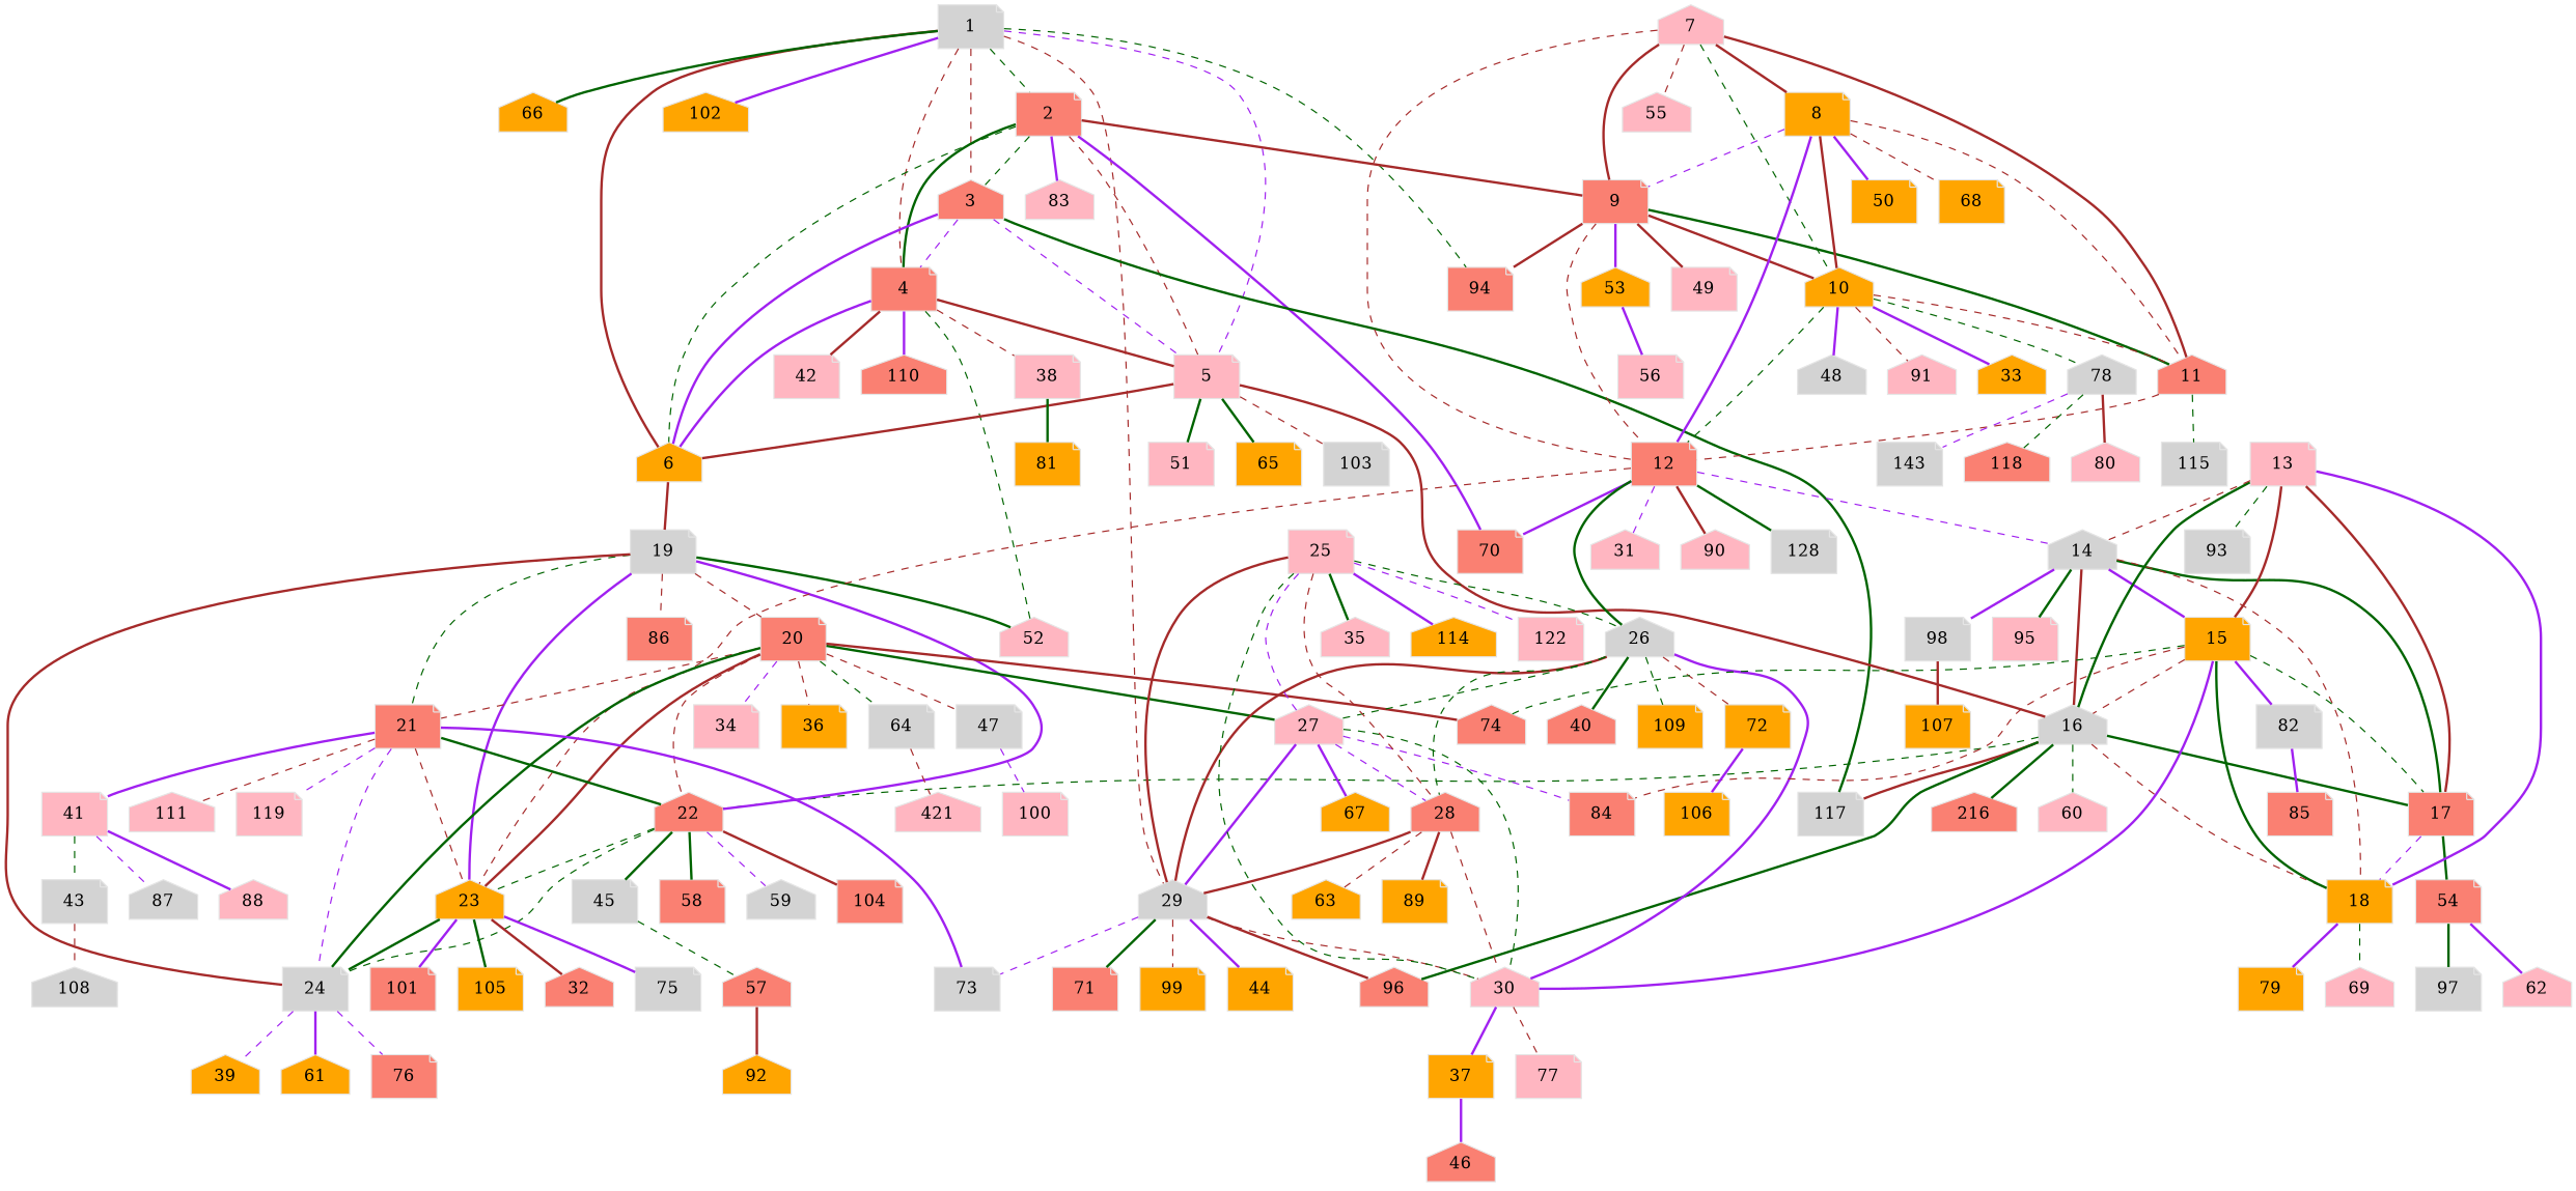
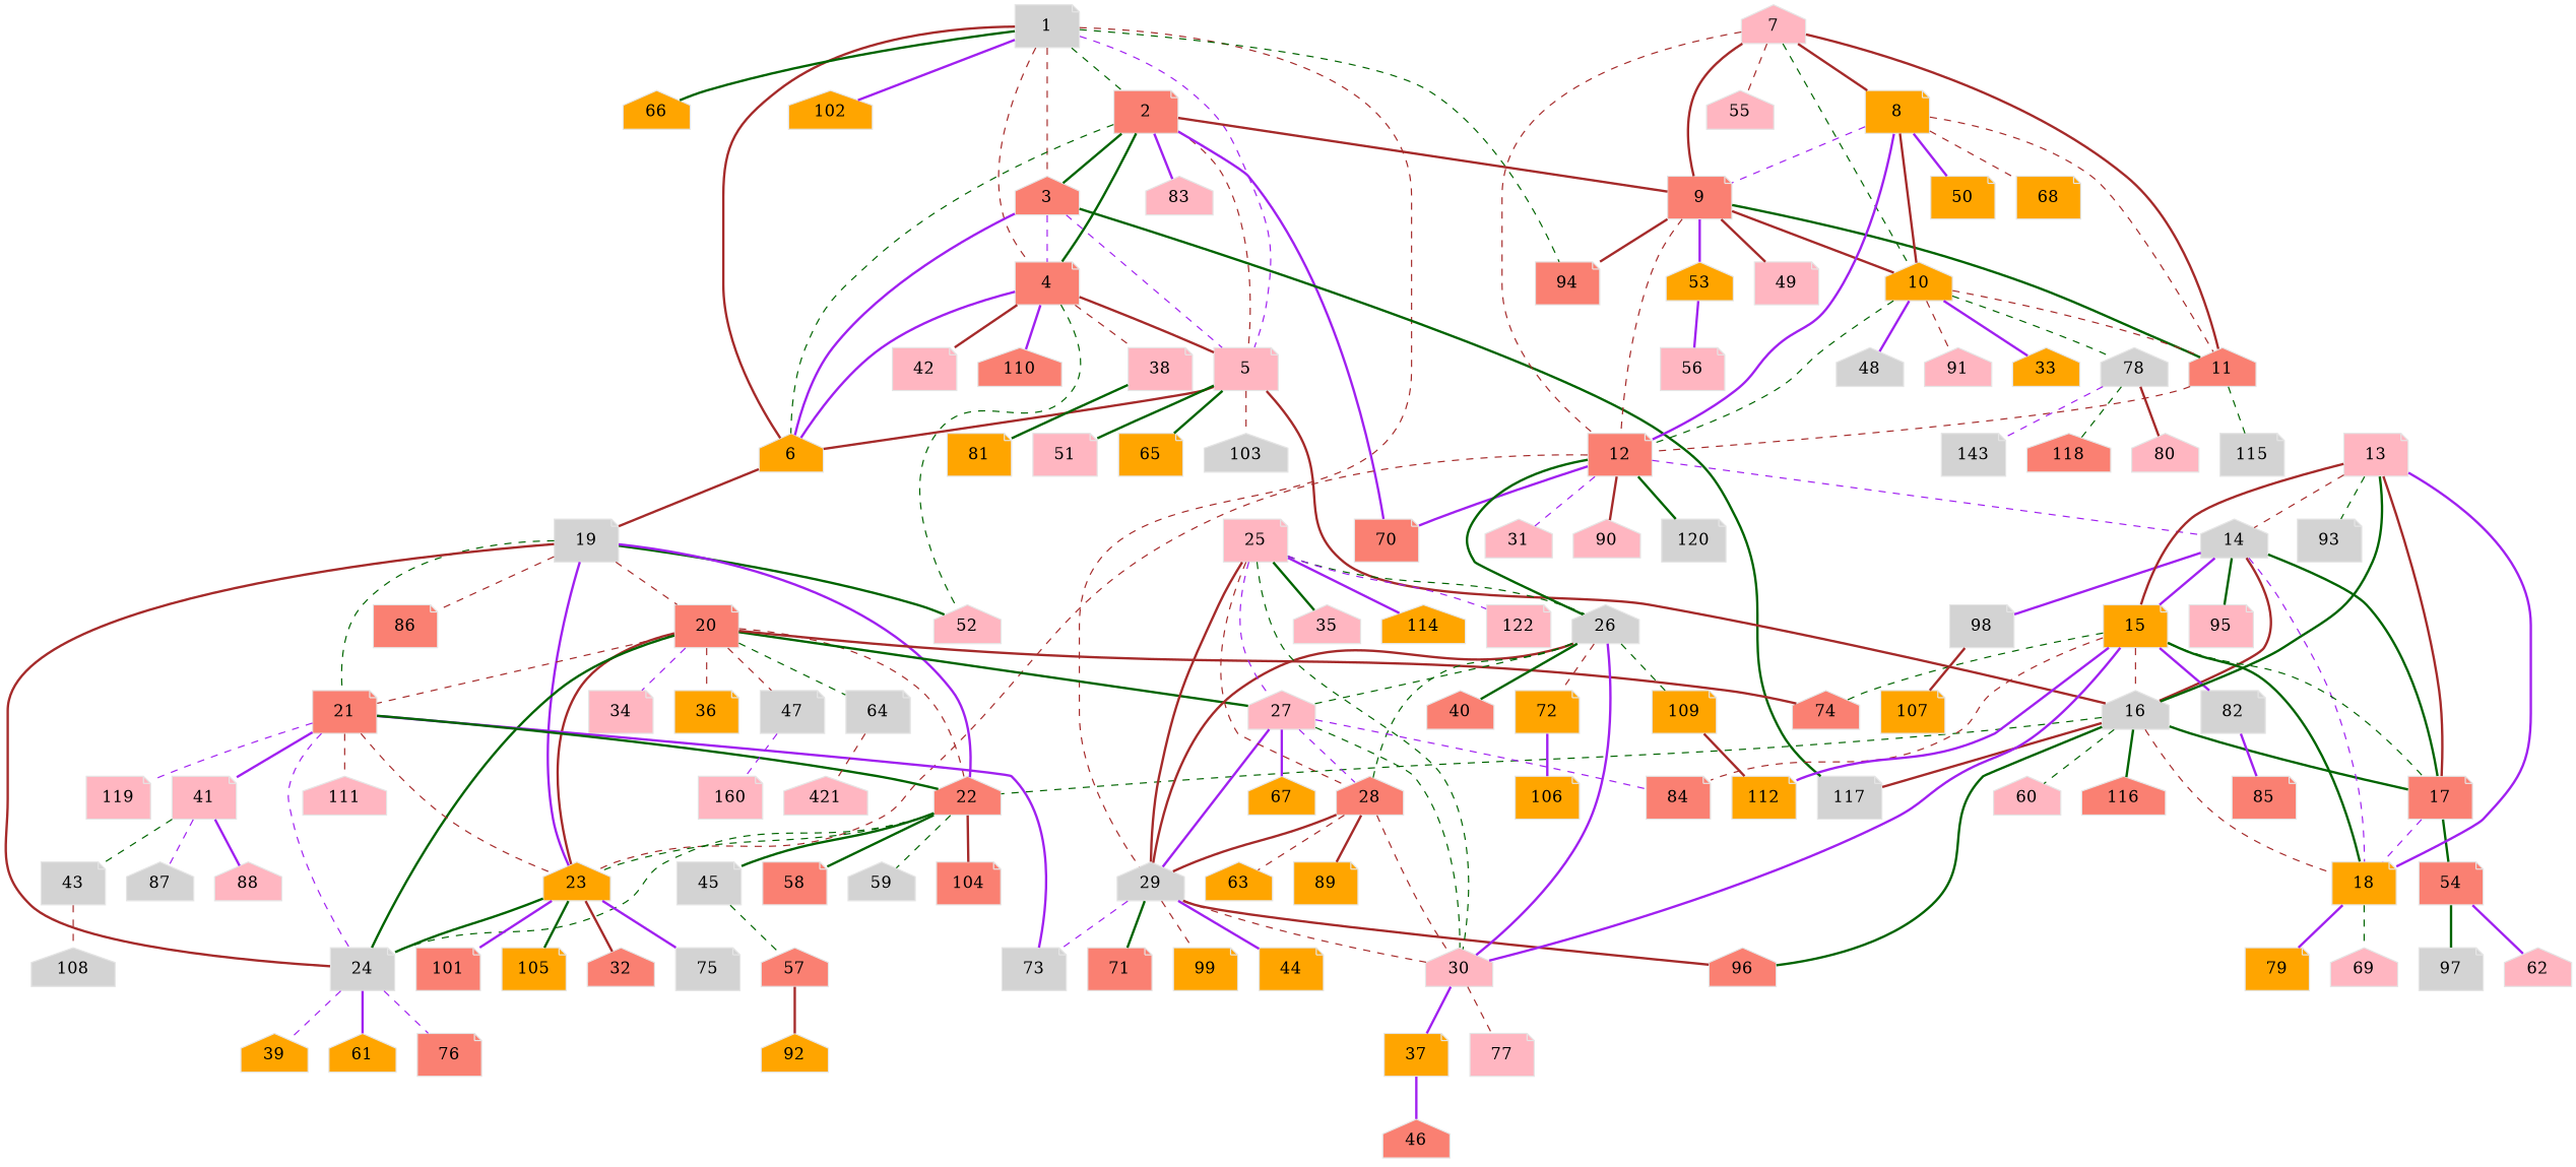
  graph {
    fontname="DejaVu Serif"
    node [color=gray90 fillcolor=lightpink fontname="DejaVu Serif" shape=note style=filled]
    edge [color=brown fontname="DejaVu Serif" style=bold]
    1 [fillcolor=lightgrey]
    2 [fillcolor=salmon]
    3 [fillcolor=salmon shape=house]
    4 [fillcolor=salmon]
    5
    6 [fillcolor=orange shape=house]
    29 [fillcolor=lightgrey shape=house]
    66 [fillcolor=orange shape=house]
    94 [fillcolor=salmon]
    102 [fillcolor=orange shape=house]
    9 [fillcolor=salmon]
    70 [fillcolor=salmon]
    83 [shape=house]
    117 [fillcolor=lightgrey]
    38
    42
    52 [shape=house]
    110 [fillcolor=salmon shape=house]
    16 [fillcolor=lightgrey shape=house]
    51
    65 [fillcolor=orange]
-   103 [fillcolor=lightgrey]
+   103 [fillcolor=lightgrey shape=house]
    19 [fillcolor=lightgrey]
    30 [shape=house]
    96 [fillcolor=salmon shape=house]
    73 [fillcolor=lightgrey]
    44 [fillcolor=orange]
    71 [fillcolor=salmon]
    99 [fillcolor=orange]
    10 [fillcolor=orange shape=house]
    11 [fillcolor=salmon shape=house]
    12 [fillcolor=salmon]
    49
    53 [fillcolor=orange shape=house]
    81 [fillcolor=orange]
    17 [fillcolor=salmon]
    18 [fillcolor=orange]
    22 [fillcolor=salmon shape=house]
    60 [shape=house]
-   116 [fillcolor=salmon shape=house label=216]
+   116 [fillcolor=salmon shape=house]
    23 [fillcolor=orange shape=house]
    20 [fillcolor=salmon]
    21 [fillcolor=salmon]
    24 [fillcolor=lightgrey]
    86 [fillcolor=salmon]
    7 [shape=house]
    8 [fillcolor=orange]
    55 [shape=house]
    50 [fillcolor=orange]
    68 [fillcolor=orange]
    33 [fillcolor=orange shape=house]
    48 [fillcolor=lightgrey shape=house]
    78 [fillcolor=lightgrey shape=house]
    91 [shape=house]
    115 [fillcolor=lightgrey]
    14 [fillcolor=lightgrey shape=house]
    26 [fillcolor=lightgrey shape=house]
    31 [shape=house]
    90 [shape=house]
-   120 [fillcolor=lightgrey label=128]
+   120 [fillcolor=lightgrey]
    56
    80 [shape=house]
    n63 [fillcolor=lightgrey label=143]
    118 [fillcolor=salmon shape=house]
    15 [fillcolor=orange]
    95
    98 [fillcolor=lightgrey]
    32 [fillcolor=salmon shape=house]
    75 [fillcolor=lightgrey]
    101 [fillcolor=salmon]
    105 [fillcolor=orange]
    27 [shape=house]
    28 [fillcolor=salmon shape=house]
    40 [fillcolor=salmon shape=house]
    72 [fillcolor=orange]
    109 [fillcolor=orange]
    13
    93 [fillcolor=lightgrey]
    74 [fillcolor=salmon shape=house]
    82 [fillcolor=lightgrey]
    84 [fillcolor=salmon]
+   112 [fillcolor=orange]
    54 [fillcolor=salmon]
    69 [shape=house]
    79 [fillcolor=orange]
    107 [fillcolor=orange]
    37 [fillcolor=orange]
    77
    85 [fillcolor=salmon]
    45 [fillcolor=lightgrey]
    58 [fillcolor=salmon]
    59 [fillcolor=lightgrey shape=house]
    104 [fillcolor=salmon]
    62 [shape=house]
    97 [fillcolor=lightgrey]
    34
    36 [fillcolor=orange]
    47 [fillcolor=lightgrey]
    64 [fillcolor=lightgrey]
    41
    111 [shape=house]
    119
    39 [fillcolor=orange shape=house]
    61 [fillcolor=orange shape=house]
    76 [fillcolor=salmon]
    67 [fillcolor=orange shape=house]
-   100
+   100 [label=160]
    n108 [label=421 shape=house]
    43 [fillcolor=lightgrey]
    87 [fillcolor=lightgrey shape=house]
    88 [shape=house]
    57 [fillcolor=salmon shape=house]
    25
    35 [shape=house]
    114 [fillcolor=orange shape=house]
    122
    63 [fillcolor=orange shape=house]
    89 [fillcolor=orange]
    106 [fillcolor=orange]
    46 [fillcolor=salmon shape=house]
    108 [fillcolor=lightgrey shape=house]
    92 [fillcolor=orange shape=house]
    1 -- 2 [color=darkgreen style=dashed]
    1 -- 3 [style=dashed]
    1 -- 4 [style=dashed]
    1 -- 5 [color=purple style=dashed]
    1 -- 6
    1 -- 29 [style=dashed]
    1 -- 66 [color=darkgreen]
    1 -- 94 [color=darkgreen style=dashed]
    1 -- 102 [color=purple]
-   2 -- 3 [color=darkgreen style=dashed]
+   2 -- 3 [color=darkgreen]
    2 -- 4 [color=darkgreen]
    2 -- 5 [style=dashed]
    2 -- 6 [color=darkgreen style=dashed]
    2 -- 9
    2 -- 70 [color=purple]
    2 -- 83 [color=purple]
    3 -- 4 [color=purple style=dashed]
    3 -- 5 [color=purple style=dashed]
    3 -- 6 [color=purple]
    3 -- 117 [color=darkgreen]
    4 -- 5
    4 -- 6 [color=purple]
    4 -- 38 [style=dashed]
    4 -- 42
    4 -- 52 [color=darkgreen style=dashed]
    4 -- 110 [color=purple]
    5 -- 6
    5 -- 16
    5 -- 51 [color=darkgreen]
    5 -- 65 [color=darkgreen]
    5 -- 103 [style=dashed]
    6 -- 19
    29 -- 30 [style=dashed]
    29 -- 96
    29 -- 73 [color=purple style=dashed]
    29 -- 44 [color=purple]
    29 -- 71 [color=darkgreen]
    29 -- 99 [style=dashed]
    9 -- 94
    9 -- 10
    9 -- 11 [color=darkgreen]
    9 -- 12 [style=dashed]
    9 -- 49
    9 -- 53 [color=purple]
    38 -- 81 [color=darkgreen]
    16 -- 117
    16 -- 96 [color=darkgreen]
    16 -- 17 [color=darkgreen]
    16 -- 18 [style=dashed]
    16 -- 22 [color=darkgreen style=dashed]
    16 -- 60 [color=darkgreen style=dashed]
    16 -- 116 [color=darkgreen]
    19 -- 52 [color=darkgreen]
    19 -- 22 [color=purple]
    19 -- 23 [color=purple]
    19 -- 20 [style=dashed]
    19 -- 21 [color=darkgreen style=dashed]
    19 -- 24
    19 -- 86 [style=dashed]
    30 -- 37 [color=purple]
    30 -- 77 [style=dashed]
    10 -- 11 [style=dashed]
    10 -- 12 [color=darkgreen style=dashed]
    10 -- 33 [color=purple]
    10 -- 48 [color=purple]
    10 -- 78 [color=darkgreen style=dashed]
    10 -- 91 [style=dashed]
    11 -- 12 [style=dashed]
    11 -- 115 [color=darkgreen style=dashed]
    12 -- 70 [color=purple]
    12 -- 23 [style=dashed]
    12 -- 14 [color=purple style=dashed]
    12 -- 26 [color=darkgreen]
    12 -- 31 [color=purple style=dashed]
    12 -- 90
    12 -- 120 [color=darkgreen]
    53 -- 56 [color=purple]
    17 -- 18 [color=purple style=dashed]
    17 -- 54 [color=darkgreen]
    18 -- 69 [color=darkgreen style=dashed]
    18 -- 79 [color=purple]
    22 -- 23 [color=darkgreen style=dashed]
    22 -- 24 [color=darkgreen style=dashed]
    22 -- 45 [color=darkgreen]
    22 -- 58 [color=darkgreen]
-   22 -- 59 [color=purple style=dashed]
+   22 -- 59 [color=darkgreen style=dashed]
    22 -- 104
    23 -- 24 [color=darkgreen]
    23 -- 32
    23 -- 75 [color=purple]
    23 -- 101 [color=purple]
    23 -- 105 [color=darkgreen]
    20 -- 22 [style=dashed]
    20 -- 23
    20 -- 21 [style=dashed]
    20 -- 24 [color=darkgreen]
    20 -- 27 [color=darkgreen]
    20 -- 74
    20 -- 34 [color=purple style=dashed]
    20 -- 36 [style=dashed]
    20 -- 47 [style=dashed]
    20 -- 64 [color=darkgreen style=dashed]
    21 -- 73 [color=purple]
    21 -- 22 [color=darkgreen]
    21 -- 23 [style=dashed]
    21 -- 24 [color=purple style=dashed]
    21 -- 41 [color=purple]
    21 -- 111 [style=dashed]
    21 -- 119 [color=purple style=dashed]
    24 -- 39 [color=purple style=dashed]
    24 -- 61 [color=purple]
    24 -- 76 [color=purple style=dashed]
    7 -- 9
    7 -- 10 [color=darkgreen style=dashed]
    7 -- 11
    7 -- 12 [style=dashed]
    7 -- 8
    7 -- 55 [style=dashed]
    8 -- 9 [color=purple style=dashed]
    8 -- 10
    8 -- 11 [style=dashed]
    8 -- 12 [color=purple]
    8 -- 50 [color=purple]
    8 -- 68 [style=dashed]
    78 -- 80
    78 -- n63 [color=purple style=dashed]
    78 -- 118 [color=darkgreen style=dashed]
    14 -- 16
    14 -- 17 [color=darkgreen]
-   14 -- 18 [style=dashed]
+   14 -- 18 [color=purple style=dashed]
    14 -- 15 [color=purple]
    14 -- 95 [color=darkgreen]
    14 -- 98 [color=purple]
    26 -- 29
    26 -- 30 [color=purple]
    26 -- 27 [color=darkgreen style=dashed]
    26 -- 28 [color=darkgreen style=dashed]
    26 -- 40 [color=darkgreen]
    26 -- 72 [style=dashed]
    26 -- 109 [color=darkgreen style=dashed]
    15 -- 16 [style=dashed]
    15 -- 30 [color=purple]
    15 -- 17 [color=darkgreen style=dashed]
    15 -- 18 [color=darkgreen]
    15 -- 74 [color=darkgreen style=dashed]
    15 -- 82 [color=purple]
    15 -- 84 [style=dashed]
+   15 -- 112 [color=purple]
    98 -- 107
    27 -- 29 [color=purple]
    27 -- 30 [color=darkgreen style=dashed]
    27 -- 28 [color=purple style=dashed]
    27 -- 84 [color=purple style=dashed]
    27 -- 67 [color=purple]
    28 -- 29
    28 -- 30 [style=dashed]
    28 -- 63 [style=dashed]
    28 -- 89
    72 -- 106 [color=purple]
+   109 -- 112
    13 -- 16 [color=darkgreen]
    13 -- 17
    13 -- 18 [color=purple]
    13 -- 14 [style=dashed]
    13 -- 15
    13 -- 93 [color=darkgreen style=dashed]
    82 -- 85 [color=purple]
    54 -- 62 [color=purple]
    54 -- 97 [color=darkgreen]
    37 -- 46 [color=purple]
    45 -- 57 [color=darkgreen style=dashed]
    47 -- 100 [color=purple style=dashed]
    64 -- n108 [style=dashed]
    41 -- 43 [color=darkgreen style=dashed]
    41 -- 87 [color=purple style=dashed]
    41 -- 88 [color=purple]
    43 -- 108 [style=dashed]
    57 -- 92
    25 -- 29
    25 -- 30 [color=darkgreen style=dashed]
    25 -- 26 [color=darkgreen style=dashed]
    25 -- 27 [color=purple style=dashed]
    25 -- 28 [style=dashed]
    25 -- 35 [color=darkgreen]
    25 -- 114 [color=purple]
    25 -- 122 [color=purple style=dashed]
  }
